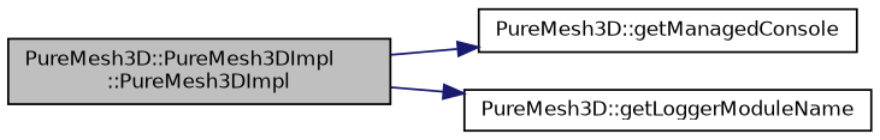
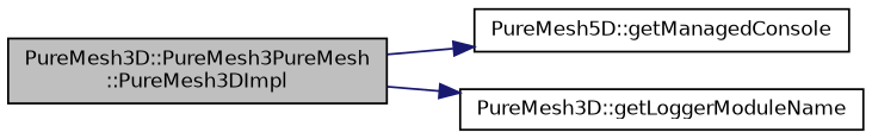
  digraph {
    rankdir=LR
    node [color=black fillcolor=white fontname=Helvetica fontsize=10 shape=record style=filled]
    edge [color=midnightblue fontname=Helvetica fontsize=10 labelfontname=Helvetica labelfontsize=10 style=solid]
-   n1 [fillcolor=grey75 fontcolor=black height=0.2 label="PureMesh3D::PureMesh3DImpl\l::PureMesh3DImpl" width=0.4]
-   n2 [height=0.2 label="PureMesh3D::getManagedConsole" width=0.4]
+   n1 [fillcolor=grey75 fontcolor=black height=0.2 label="PureMesh3D::PureMesh3PureMesh\l::PureMesh3DImpl" width=0.4]
+   n2 [height=0.2 label="PureMesh5D::getManagedConsole" width=0.4]
    n3 [height=0.2 label="PureMesh3D::getLoggerModuleName" width=0.4]
    n1 -> n2
    n1 -> n3
  }
